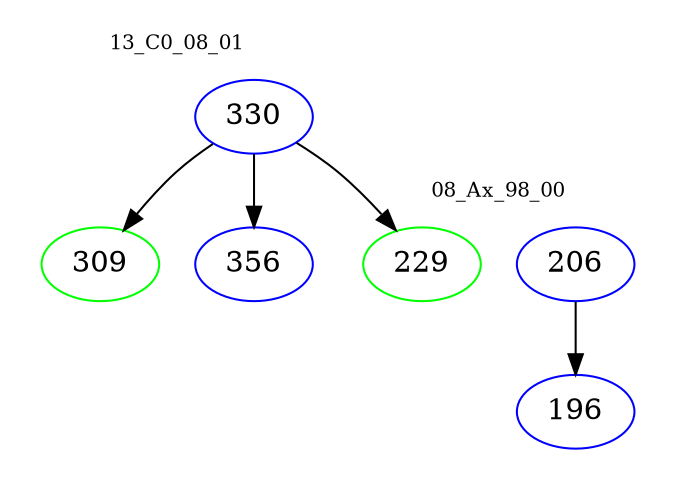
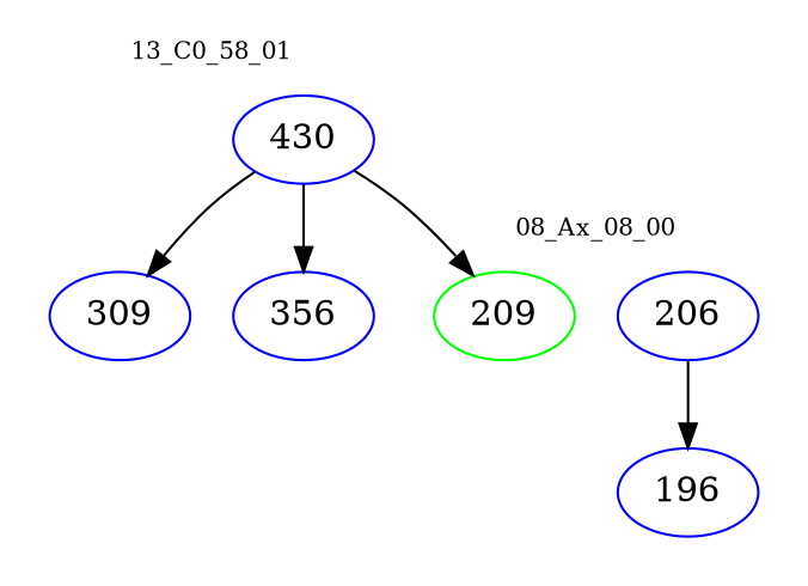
  digraph {
    node [color=blue]
    edge [color=black]
    n1 [label=206]
    n2 [label=196]
-   n3 [color=green label=229]
-   n4 [label=330]
-   n5 [color=green label=309]
+   n3 [color=green label=209]
+   n4 [label=430]
+   n5 [label=309]
    n6 [label=356]
    subgraph cluster_1 {
      color=white
      fontsize=10
-     label="08_Ax_98_00"
+     label="08_Ax_08_00"
      n1
      n2
      n3
    }
    subgraph cluster_2 {
      color=white
      fontsize=10
-     label="13_C0_08_01"
+     label="13_C0_58_01"
      n4
      n5
      n6
    }
    n1 -> n2
    n4 -> n3
    n4 -> n5
    n4 -> n6
  }
